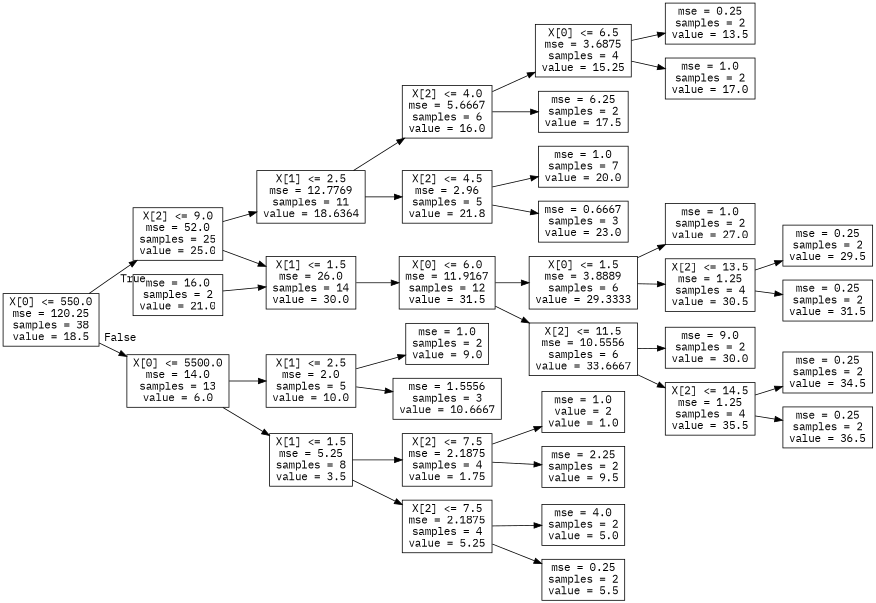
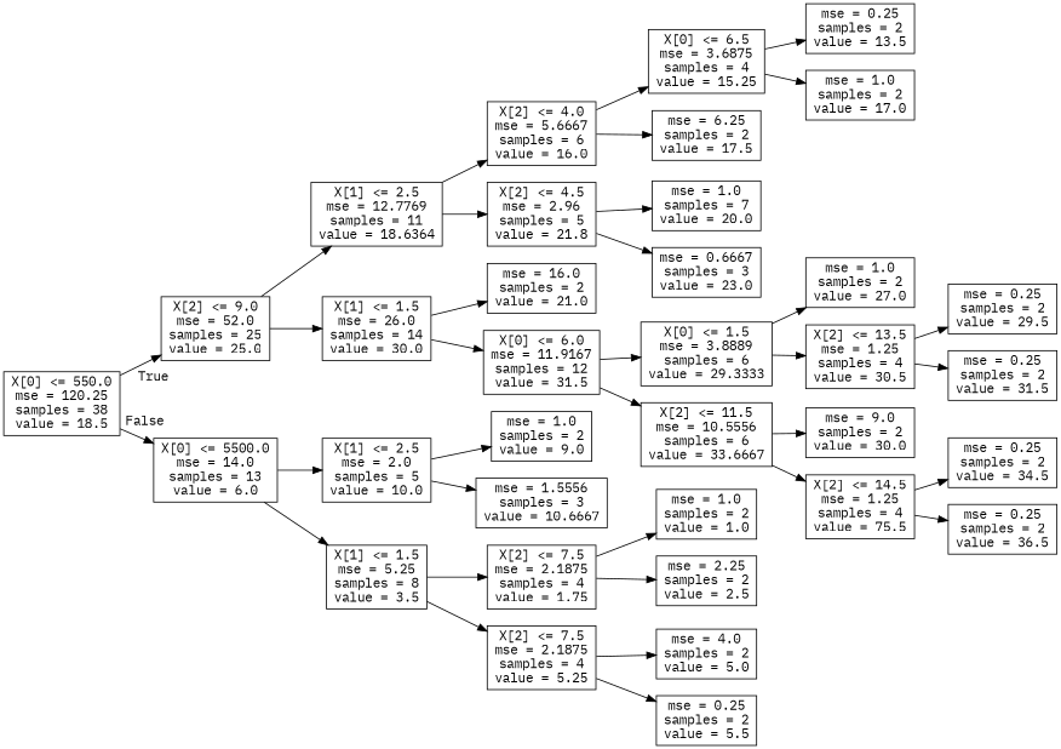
  digraph {
    fontname="IBM Plex Mono"
    rankdir=LR
    node [fontname="IBM Plex Mono" shape=box]
    edge [fontname="IBM Plex Mono"]
    n1 [label="X[0] <= 550.0\nmse = 120.25\nsamples = 38\nvalue = 18.5"]
    n2 [label="X[2] <= 9.0\nmse = 52.0\nsamples = 25\nvalue = 25.0"]
    n3 [label="X[0] <= 5500.0\nmse = 14.0\nsamples = 13\nvalue = 6.0"]
    n4 [label="X[1] <= 2.5\nmse = 12.7769\nsamples = 11\nvalue = 18.6364"]
    n5 [label="X[1] <= 1.5\nmse = 26.0\nsamples = 14\nvalue = 30.0"]
    n6 [label="X[1] <= 2.5\nmse = 2.0\nsamples = 5\nvalue = 10.0"]
    n7 [label="X[1] <= 1.5\nmse = 5.25\nsamples = 8\nvalue = 3.5"]
    n8 [label="X[2] <= 4.0\nmse = 5.6667\nsamples = 6\nvalue = 16.0"]
    n9 [label="X[2] <= 4.5\nmse = 2.96\nsamples = 5\nvalue = 21.8"]
    n10 [label="mse = 16.0\nsamples = 2\nvalue = 21.0"]
    n11 [label="X[0] <= 6.0\nmse = 11.9167\nsamples = 12\nvalue = 31.5"]
    n12 [label="X[0] <= 6.5\nmse = 3.6875\nsamples = 4\nvalue = 15.25"]
    n13 [label="mse = 6.25\nsamples = 2\nvalue = 17.5"]
    n14 [label="mse = 1.0\nsamples = 7\nvalue = 20.0"]
    n15 [label="mse = 0.6667\nsamples = 3\nvalue = 23.0"]
    n16 [label="mse = 0.25\nsamples = 2\nvalue = 13.5"]
    n17 [label="mse = 1.0\nsamples = 2\nvalue = 17.0"]
    n18 [label="X[0] <= 1.5\nmse = 3.8889\nsamples = 6\nvalue = 29.3333"]
    n19 [label="X[2] <= 11.5\nmse = 10.5556\nsamples = 6\nvalue = 33.6667"]
    n20 [label="mse = 1.0\nsamples = 2\nvalue = 27.0"]
    n21 [label="X[2] <= 13.5\nmse = 1.25\nsamples = 4\nvalue = 30.5"]
    n22 [label="mse = 9.0\nsamples = 2\nvalue = 30.0"]
-   n23 [label="X[2] <= 14.5\nmse = 1.25\nsamples = 4\nvalue = 35.5"]
+   n23 [label="X[2] <= 14.5\nmse = 1.25\nsamples = 4\nvalue = 75.5"]
    n24 [label="mse = 0.25\nsamples = 2\nvalue = 29.5"]
    n25 [label="mse = 0.25\nsamples = 2\nvalue = 31.5"]
    n26 [label="mse = 0.25\nsamples = 2\nvalue = 34.5"]
    n27 [label="mse = 0.25\nsamples = 2\nvalue = 36.5"]
    n28 [label="mse = 1.0\nsamples = 2\nvalue = 9.0"]
    n29 [label="mse = 1.5556\nsamples = 3\nvalue = 10.6667"]
    n30 [label="X[2] <= 7.5\nmse = 2.1875\nsamples = 4\nvalue = 1.75"]
    n31 [label="X[2] <= 7.5\nmse = 2.1875\nsamples = 4\nvalue = 5.25"]
-   n32 [label="mse = 1.0\nvalue = 2\nvalue = 1.0"]
-   n33 [label="mse = 2.25\nsamples = 2\nvalue = 9.5"]
+   n32 [label="mse = 1.0\nsamples = 2\nvalue = 1.0"]
+   n33 [label="mse = 2.25\nsamples = 2\nvalue = 2.5"]
    n34 [label="mse = 4.0\nsamples = 2\nvalue = 5.0"]
    n35 [label="mse = 0.25\nsamples = 2\nvalue = 5.5"]
    n1 -> n2 [headlabel=True labelangle=45 labeldistance=2.5]
    n1 -> n3 [headlabel=False labelangle=-45 labeldistance=2.5]
    n2 -> n4
    n2 -> n5
    n3 -> n6
    n3 -> n7
    n4 -> n8
    n4 -> n9
-   n10 -> n5
+   n5 -> n10
    n5 -> n11
    n6 -> n28
    n6 -> n29
    n7 -> n30
    n7 -> n31
    n8 -> n12
    n8 -> n13
    n9 -> n14
    n9 -> n15
    n11 -> n18
    n11 -> n19
    n12 -> n16
    n12 -> n17
    n18 -> n20
    n18 -> n21
    n19 -> n22
    n19 -> n23
    n21 -> n24
    n21 -> n25
    n23 -> n26
    n23 -> n27
    n30 -> n32
    n30 -> n33
    n31 -> n34
    n31 -> n35
  }
